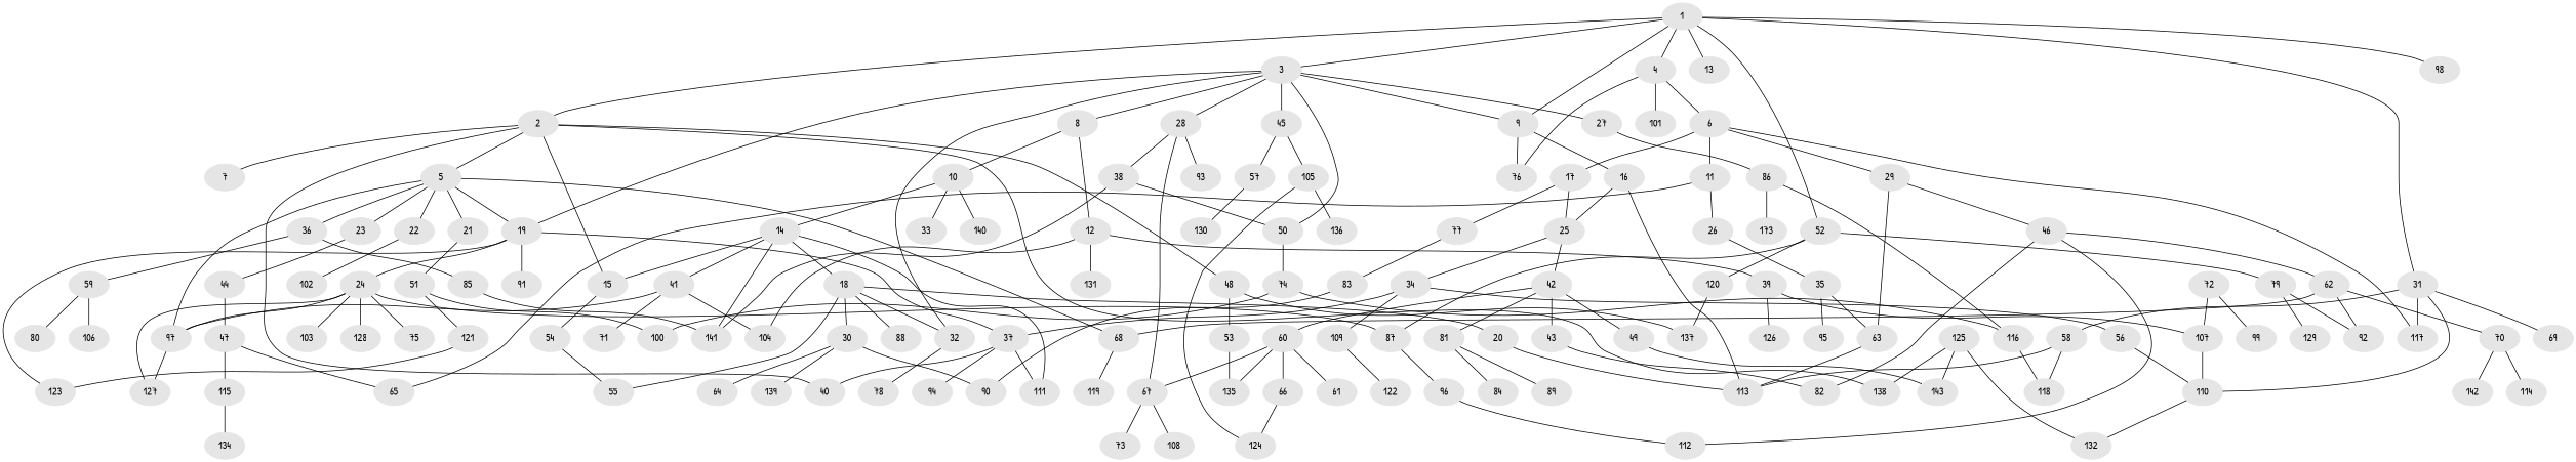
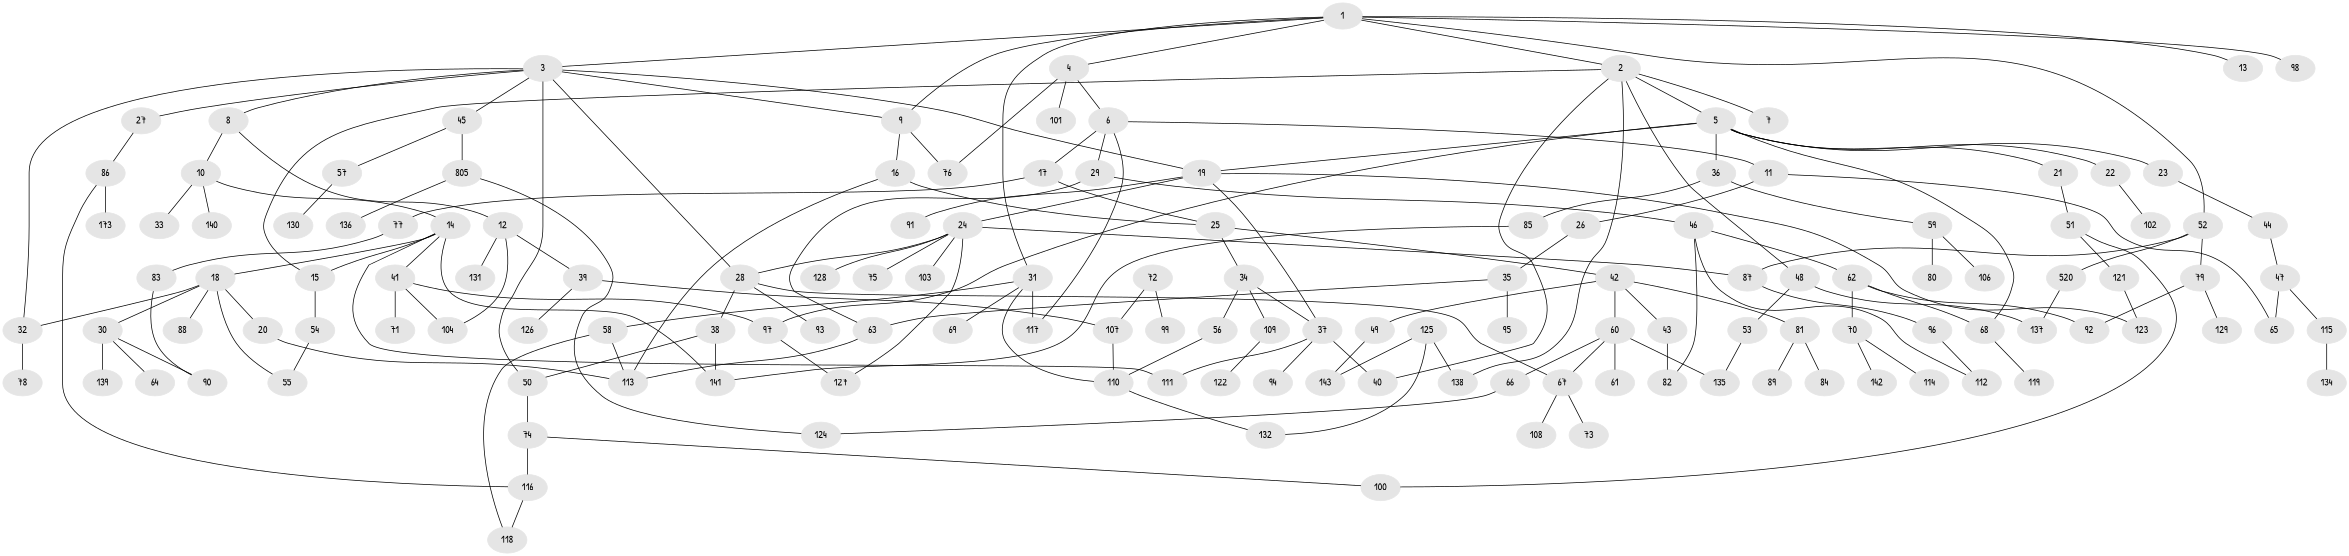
  graph {
    fontname="Patrick Hand"
    node [color=gray90 fontname="Patrick Hand" style=filled]
    edge [fontname="Patrick Hand"]
    1
    2
    3
    4
    9
    13
    31
    52
    98
    5
    7
    15
    40
    48
    138
    8
    19
    27
    28
    32
    45
    50
    6
    76
    101
    16
    117
    58
    69
    110
    87
    79
-   120
+   120 [label=520]
    21
    22
    23
    36
    68
    97
    54
    53
    137
    10
    12
    24
    37
    91
    123
    86
    38
    67
    93
    78
    57
-   105
+   105 [label=805]
    74
    11
    17
    29
    51
    102
    44
    59
    85
    119
    127
    26
    65
    25
    77
    46
    63
    14
    33
    140
    39
    104
    131
    113
    18
    41
    111
    141
    35
    107
    126
    20
    30
    55
    88
    71
    34
    42
    72
    99
    83
    64
    90
    139
    75
    103
    128
    94
    100
    121
    125
    143
    132
    47
    96
    56
    109
    43
    49
    60
    81
    95
    116
    n119 [label=173]
    73
    108
    82
    62
    112
    118
    122
    80
    106
    135
    61
    66
    84
    89
    115
    130
    124
    136
    70
    92
    134
    129
    114
    142
    1 -- 2
    1 -- 3
    1 -- 4
    1 -- 9
    1 -- 13
    1 -- 31
    1 -- 52
    1 -- 98
    2 -- 5
    2 -- 7
    2 -- 15
    2 -- 40
    2 -- 48
    2 -- 138
    3 -- 9
    3 -- 8
    3 -- 19
    3 -- 27
    3 -- 28
    3 -- 32
    3 -- 45
    3 -- 50
    4 -- 6
    4 -- 76
    4 -- 101
    9 -- 76
    9 -- 16
    31 -- 117
    31 -- 58
    31 -- 69
    31 -- 110
    52 -- 87
    52 -- 79
    52 -- 120
    5 -- 19
    5 -- 21
    5 -- 22
    5 -- 23
    5 -- 36
    5 -- 68
    5 -- 97
    15 -- 54
    48 -- 53
    48 -- 137
    8 -- 10
    8 -- 12
    19 -- 24
    19 -- 37
    19 -- 91
    19 -- 123
    27 -- 86
    28 -- 38
    28 -- 67
    28 -- 93
    32 -- 78
    45 -- 57
    45 -- 105
    50 -- 74
    6 -- 117
    6 -- 11
    6 -- 17
    6 -- 29
    16 -- 25
    16 -- 113
    58 -- 113
    58 -- 118
    110 -- 132
    87 -- 96
    79 -- 92
    79 -- 129
    120 -- 137
    21 -- 51
    22 -- 102
    23 -- 44
    36 -- 59
    36 -- 85
    68 -- 119
    97 -- 127
    54 -- 55
    53 -- 135
    10 -- 14
    10 -- 33
    10 -- 140
    12 -- 39
    12 -- 104
    12 -- 131
-   24 -- 97
+   24 -- 28
    24 -- 87
    24 -- 127
    24 -- 75
    24 -- 103
    24 -- 128
    37 -- 40
    37 -- 111
    37 -- 94
    86 -- 116
    86 -- n119
    38 -- 50
    38 -- 141
    67 -- 73
    67 -- 108
    57 -- 130
    105 -- 124
    105 -- 136
    74 -- 100
    74 -- 116
    11 -- 26
    11 -- 65
    17 -- 25
    17 -- 77
    29 -- 46
    29 -- 63
    51 -- 100
    51 -- 121
    44 -- 47
    59 -- 80
    59 -- 106
    85 -- 141
    26 -- 35
    25 -- 34
    25 -- 42
    77 -- 83
    46 -- 82
    46 -- 62
    46 -- 112
    63 -- 113
    14 -- 15
    14 -- 18
    14 -- 41
    14 -- 111
    14 -- 141
    39 -- 107
    39 -- 126
    18 -- 32
    18 -- 20
    18 -- 30
    18 -- 55
    18 -- 88
    41 -- 97
    41 -- 104
    41 -- 71
    35 -- 63
    35 -- 95
    107 -- 110
    20 -- 113
    30 -- 64
    30 -- 90
    30 -- 139
    34 -- 37
    34 -- 56
    34 -- 109
    42 -- 43
    42 -- 49
    42 -- 60
    42 -- 81
    72 -- 107
    72 -- 99
    83 -- 90
    121 -- 123
    125 -- 138
    125 -- 143
    125 -- 132
    47 -- 65
    47 -- 115
    96 -- 112
    56 -- 110
    109 -- 122
    43 -- 82
    49 -- 143
    60 -- 67
    60 -- 135
    60 -- 61
    60 -- 66
    81 -- 84
    81 -- 89
    116 -- 118
    62 -- 68
    62 -- 70
    62 -- 92
    66 -- 124
    115 -- 134
    70 -- 114
    70 -- 142
  }
